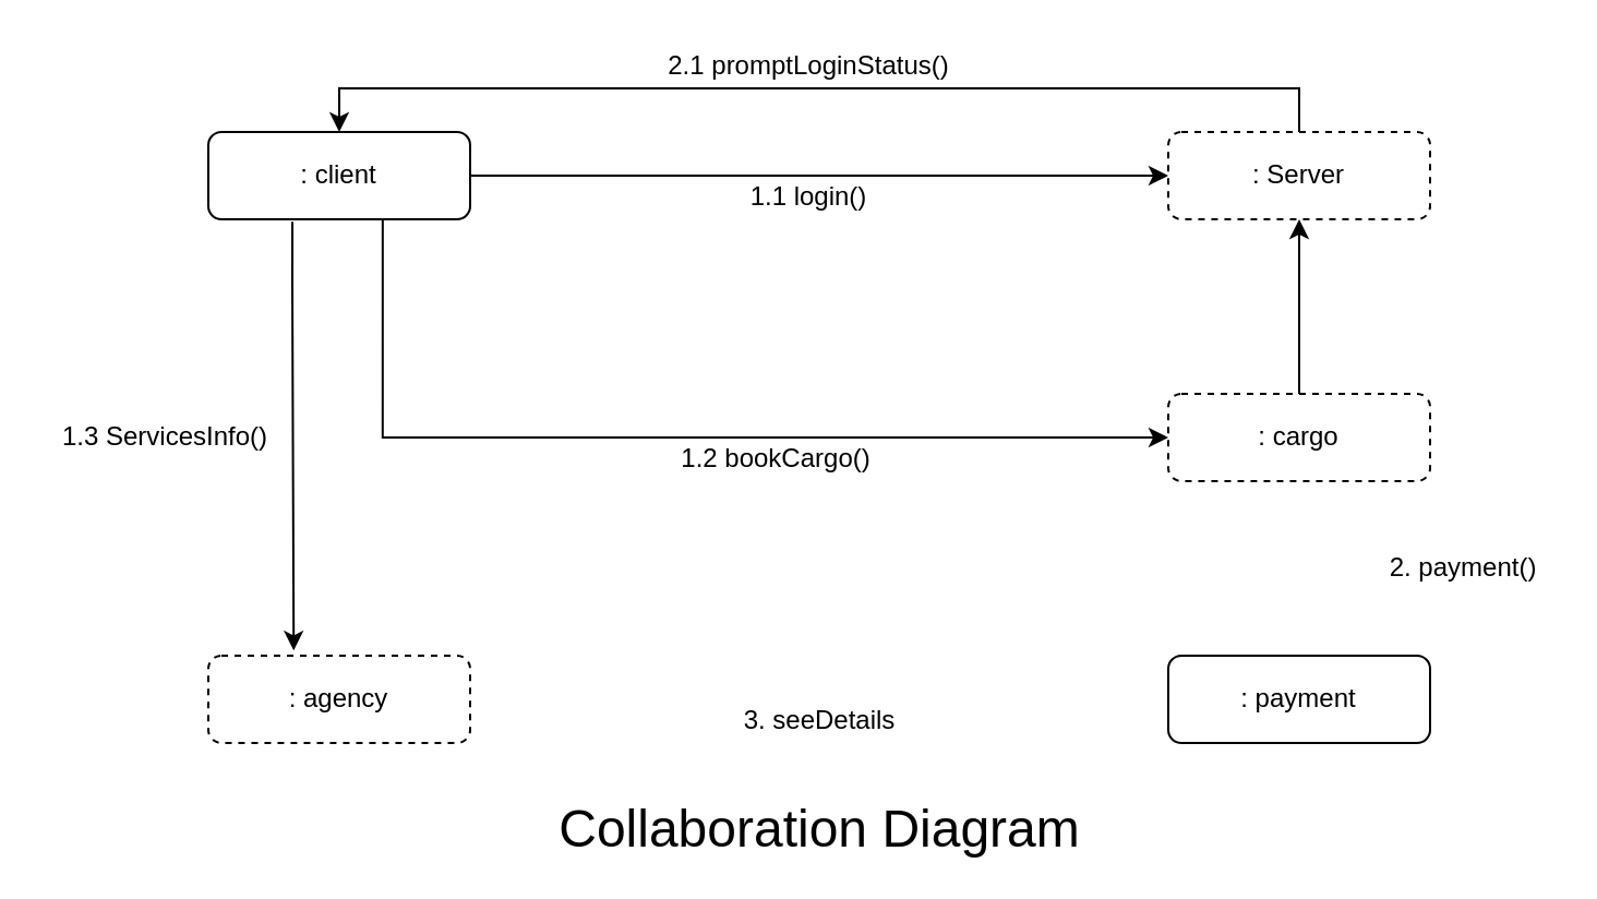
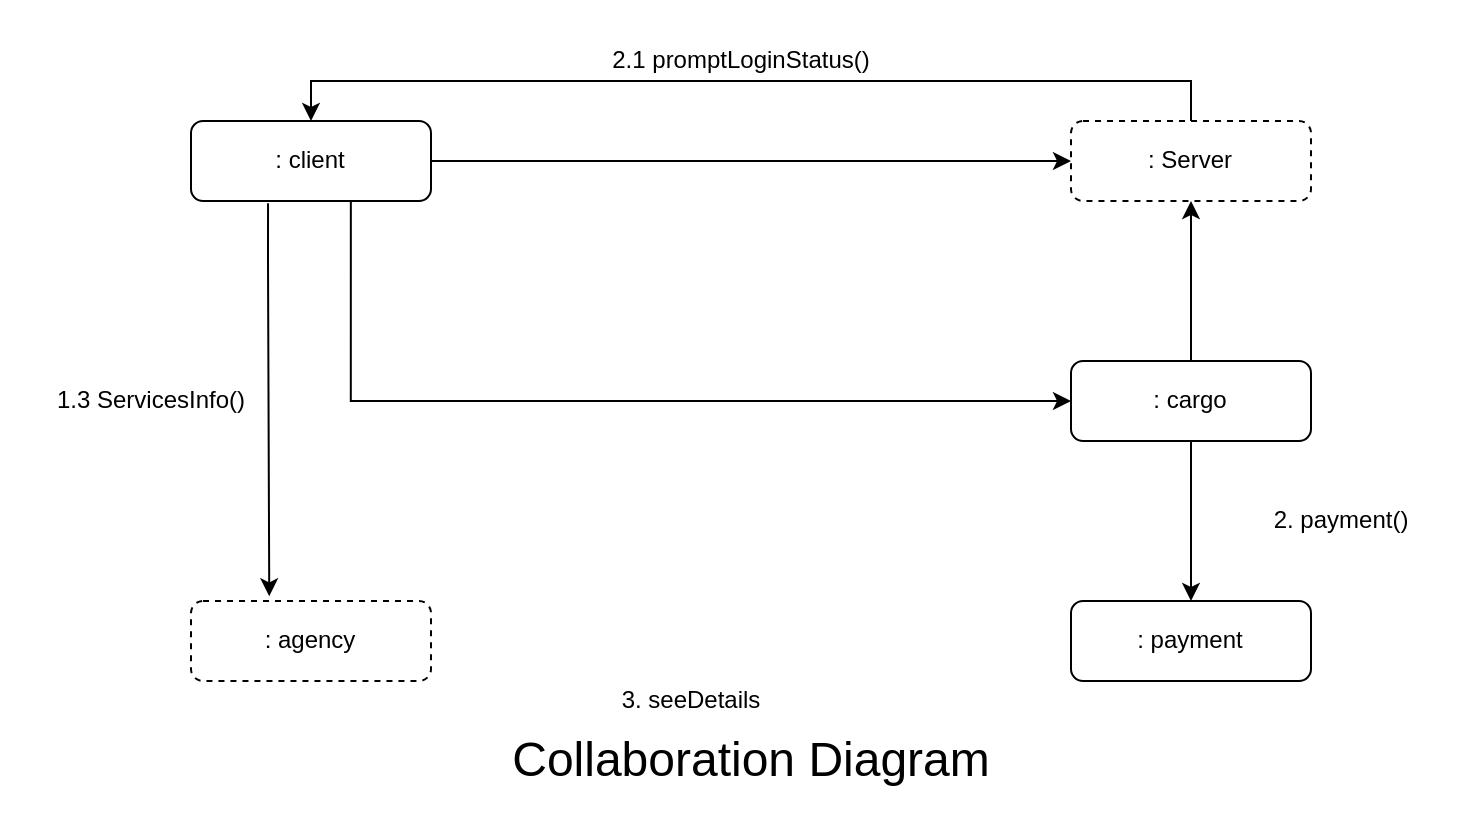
  <mxCell id="0" />
  <mxCell id="1" parent="0" />
  <mxCell id="2" style="edgeStyle=orthogonalEdgeStyle;rounded=0;orthogonalLoop=1;jettySize=auto;html=1;entryX=0;entryY=0.5;entryDx=0;entryDy=0;exitX=1;exitY=0.5;exitDx=0;exitDy=0;" parent="1" source="18" target="6" edge="1"><mxGeometry relative="1" as="geometry"><mxPoint x="175" y="20" as="sourcePoint" /><Array as="points"><mxPoint x="275" y="80" /><mxPoint x="275" y="80" /></Array></mxGeometry></mxCell>
  <mxCell id="3" style="edgeStyle=orthogonalEdgeStyle;rounded=0;orthogonalLoop=1;jettySize=auto;html=1;exitX=0.666;exitY=1.008;exitDx=0;exitDy=0;exitPerimeter=0;" parent="1" source="18" target="9" edge="1"><mxGeometry relative="1" as="geometry"><mxPoint x="215" y="170" as="sourcePoint" /><Array as="points"><mxPoint x="175" y="200" /></Array></mxGeometry></mxCell>
  <mxCell id="4" style="edgeStyle=orthogonalEdgeStyle;rounded=0;orthogonalLoop=1;jettySize=auto;html=1;entryX=0.5;entryY=0;entryDx=0;entryDy=0;" parent="1" source="6" target="18" edge="1"><mxGeometry relative="1" as="geometry"><Array as="points"><mxPoint x="595" y="40" /><mxPoint x="155" y="40" /></Array></mxGeometry></mxCell>
  <mxCell id="5" style="edgeStyle=orthogonalEdgeStyle;rounded=0;orthogonalLoop=1;jettySize=auto;html=1;exitX=0.5;exitY=0;exitDx=0;exitDy=0;" parent="1" source="9" target="6" edge="1"><mxGeometry relative="1" as="geometry" /></mxCell>
  <mxCell id="6" value=": Server" style="rounded=1;whiteSpace=wrap;html=1;dashed=1;" parent="1" vertex="1"><mxGeometry x="535" y="60" width="120" height="40" as="geometry" /></mxCell>
- <mxCell id="7" value="1.1 login()" style="text;html=1;align=center;verticalAlign=middle;resizable=0;points=[];autosize=1;strokeColor=none;" parent="1" vertex="1"><mxGeometry x="335" y="80" width="70" height="20" as="geometry" /></mxCell>
- <mxCell id="9" value=": cargo" style="rounded=1;whiteSpace=wrap;html=1;dashed=1;" parent="1" vertex="1"><mxGeometry x="535" y="180" width="120" height="40" as="geometry" /></mxCell>
+ <mxCell id="8" style="edgeStyle=orthogonalEdgeStyle;rounded=0;orthogonalLoop=1;jettySize=auto;html=1;" parent="1" source="9" target="10" edge="1"><mxGeometry relative="1" as="geometry" /></mxCell>
+ <mxCell id="9" value=": cargo" style="rounded=1;whiteSpace=wrap;html=1;" parent="1" vertex="1"><mxGeometry x="535" y="180" width="120" height="40" as="geometry" /></mxCell>
  <mxCell id="10" value=": payment" style="rounded=1;whiteSpace=wrap;html=1;" parent="1" vertex="1"><mxGeometry x="535" y="300" width="120" height="40" as="geometry" /></mxCell>
  <mxCell id="11" value=": agency" style="rounded=1;whiteSpace=wrap;html=1;dashed=1;" parent="1" vertex="1"><mxGeometry x="95" y="300" width="120" height="40" as="geometry" /></mxCell>
- <mxCell id="12" value="1.2 bookCargo()" style="text;html=1;align=center;verticalAlign=middle;resizable=0;points=[];autosize=1;strokeColor=none;" parent="1" vertex="1"><mxGeometry x="305" y="200" width="100" height="20" as="geometry" /></mxCell>
  <mxCell id="13" value="2. payment()" style="text;html=1;align=center;verticalAlign=middle;resizable=0;points=[];autosize=1;strokeColor=none;" parent="1" vertex="1"><mxGeometry x="630" y="250" width="80" height="20" as="geometry" /></mxCell>
- <mxCell id="14" value="3. seeDetails" style="text;html=1;align=center;verticalAlign=middle;resizable=0;points=[];autosize=1;strokeColor=none;" parent="1" vertex="1"><mxGeometry x="335" y="320" width="80" height="20" as="geometry" /></mxCell>
+ <mxCell id="14" value="3. seeDetails" style="text;html=1;align=center;verticalAlign=middle;resizable=0;points=[];autosize=1;strokeColor=none;" parent="1" vertex="1"><mxGeometry x="305" y="340" width="80" height="20" as="geometry" /></mxCell>
  <mxCell id="15" value="1.3 ServicesInfo()" style="text;html=1;align=center;verticalAlign=middle;resizable=0;points=[];autosize=1;strokeColor=none;" parent="1" vertex="1"><mxGeometry x="20" y="190" width="110" height="20" as="geometry" /></mxCell>
  <mxCell id="16" value="2.1 promptLoginStatus()" style="text;html=1;align=center;verticalAlign=middle;resizable=0;points=[];autosize=1;strokeColor=none;" parent="1" vertex="1"><mxGeometry x="300" y="20" width="140" height="20" as="geometry" /></mxCell>
  <mxCell id="17" style="edgeStyle=orthogonalEdgeStyle;rounded=0;orthogonalLoop=1;jettySize=auto;html=1;exitX=0.321;exitY=1.029;exitDx=0;exitDy=0;exitPerimeter=0;entryX=0.326;entryY=-0.059;entryDx=0;entryDy=0;entryPerimeter=0;" parent="1" source="18" target="11" edge="1"><mxGeometry relative="1" as="geometry"><mxPoint x="165" y="320" as="targetPoint" /><Array as="points"><mxPoint x="134" y="130" /><mxPoint x="134" y="130" /></Array></mxGeometry></mxCell>
  <mxCell id="18" value=": client" style="rounded=1;whiteSpace=wrap;html=1;" parent="1" vertex="1"><mxGeometry x="95" y="60" width="120" height="40" as="geometry" /></mxCell>
  <mxCell id="19" value="&lt;font style=&quot;font-size: 24px&quot;&gt;Collaboration Diagram&lt;/font&gt;" style="text;html=1;align=center;verticalAlign=middle;resizable=0;points=[];autosize=1;strokeColor=none;" parent="1" vertex="1"><mxGeometry x="250" y="370" width="250" height="20" as="geometry" /></mxCell>
